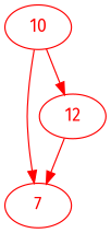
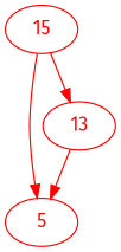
  digraph {
    fontname="Fira Sans"
    node [color=red fontcolor=red fontname="Fira Sans"]
    edge [color=red fontname="Fira Sans"]
-   10
-   7
-   12
+   10 [label=15]
+   7 [label=5]
+   12 [label=13]
    10 -> 7
    10 -> 12
    12 -> 7
  }
